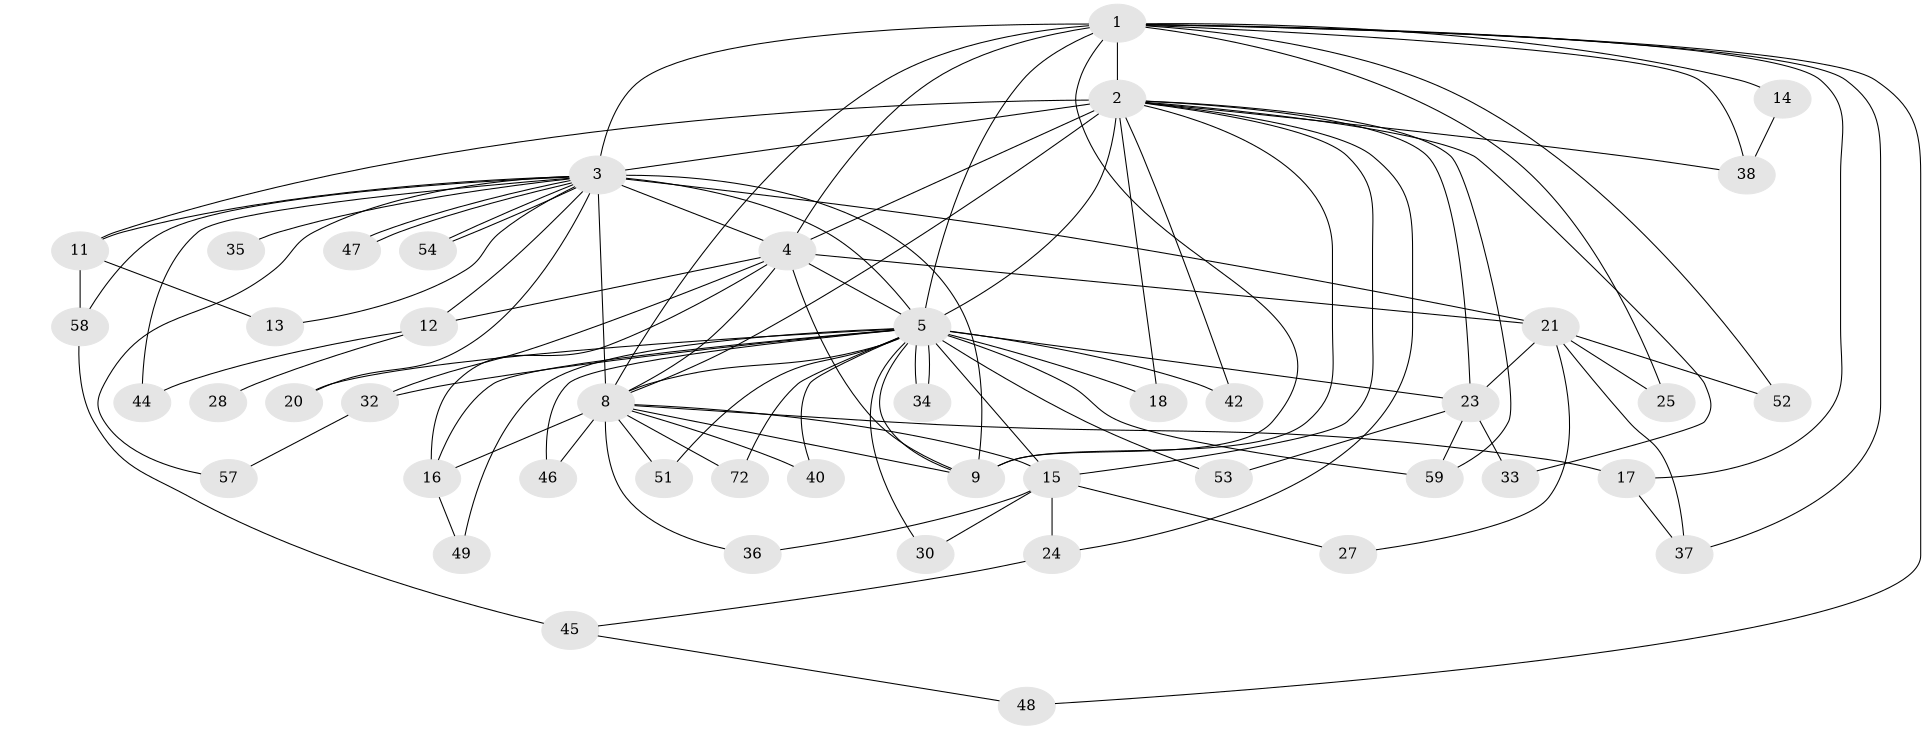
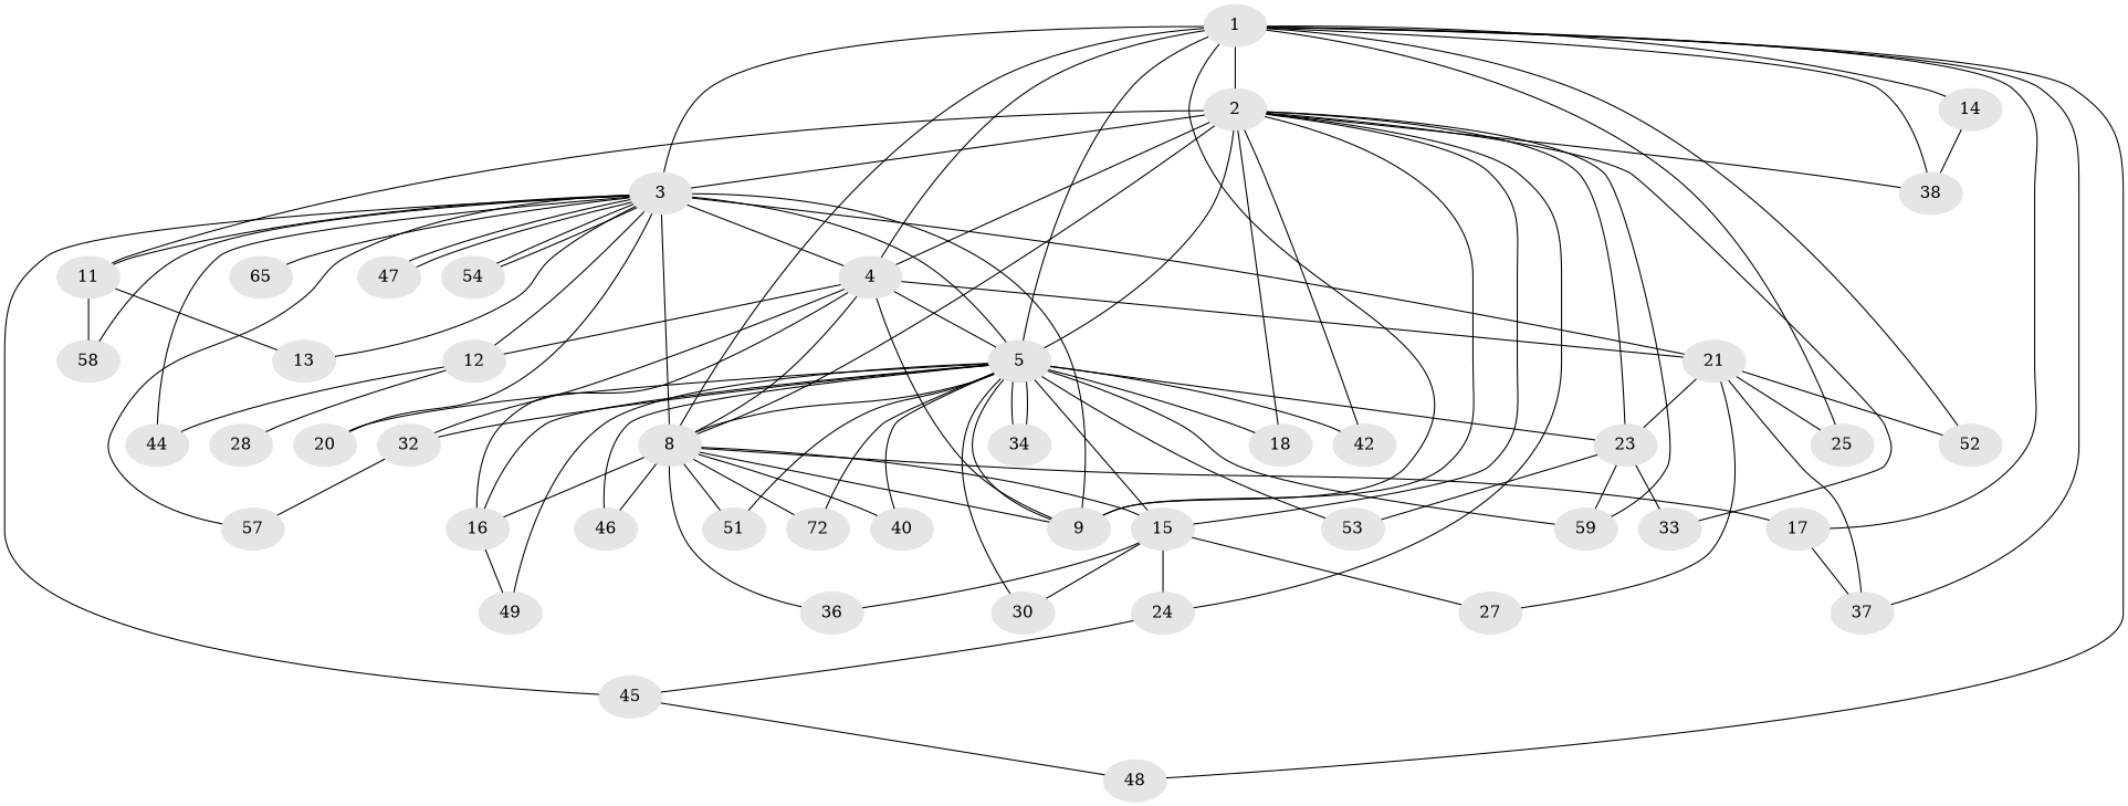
  graph {
    node [color=gray90 style=filled]
    1 [super="+26"]
    2 [super="+6"]
    3 [super="+7"]
    4 [super="+39"]
    5 [super="+10"]
    8 [super="+19"]
    9 [super="+55"]
    14 [super="+50"]
    17
    25
    37
    38
    48
    52
    11 [super="+41"]
    15 [super="+43"]
    18
    23 [super="+29"]
    24
    33
    42
    59 [super="+60"]
    12
    13
    20
    21 [super="+56"]
-   35
+   35 [label=65]
    44
    45
    47
    54
    57
    58
    16 [super="+31"]
    32
    n36 [label=72]
    30
    34
    40
    46
    49
    51
    53
    36
    27
    28
    1 -- 2 [weight=3]
    1 -- 3 [weight=2]
    1 -- 4
    1 -- 5 [weight=2]
    1 -- 8
    1 -- 9 [weight=2]
    1 -- 14
    1 -- 17
    1 -- 25
    1 -- 37
    1 -- 38
    1 -- 48
    1 -- 52
    2 -- 3 [weight=4]
    2 -- 4 [weight=2]
    2 -- 5 [weight=4]
    2 -- 8 [weight=2]
    2 -- 9 [weight=2]
    2 -- 38
    2 -- 11
    2 -- 15
    2 -- 18
    2 -- 23
    2 -- 24
    2 -- 33
    2 -- 42
    2 -- 59
    3 -- 4 [weight=2]
    3 -- 5 [weight=4]
    3 -- 8 [weight=3]
    3 -- 9 [weight=2]
    3 -- 11 [weight=2]
    3 -- 12
    3 -- 13
    3 -- 20
    3 -- 21
    3 -- 35 [weight=2]
    3 -- 44
-   58 -- 45
+   3 -- 45
    3 -- 47
    3 -- 47
    3 -- 54
    3 -- 54
    3 -- 57
    3 -- 58
    4 -- 5 [weight=2]
    4 -- 8
    4 -- 9
    4 -- 12
    4 -- 21 [weight=2]
    4 -- 16
    4 -- 32
    5 -- 8 [weight=2]
    5 -- 9 [weight=2]
    5 -- 15
    5 -- 18
    5 -- 23
    5 -- 42
    5 -- 59
    5 -- 20
    5 -- 16
    5 -- 32
    5 -- n36
    5 -- 30
    5 -- 34
    5 -- 34
    5 -- 40
    5 -- 46
    5 -- 49
    5 -- 51
    5 -- 53
    8 -- 9
    8 -- 17
    8 -- 15
    8 -- 16
    8 -- n36
    8 -- 40
    8 -- 46
    8 -- 51
    8 -- 36
    14 -- 38
    17 -- 37
    11 -- 13
    11 -- 58
    15 -- 24
    15 -- 30
    15 -- 36
    15 -- 27
    23 -- 33
    23 -- 59
    23 -- 53
    24 -- 45
    12 -- 44
    12 -- 28
    21 -- 25
    21 -- 37
    21 -- 52
    21 -- 23
    21 -- 27
    45 -- 48
    16 -- 49
    32 -- 57
  }
